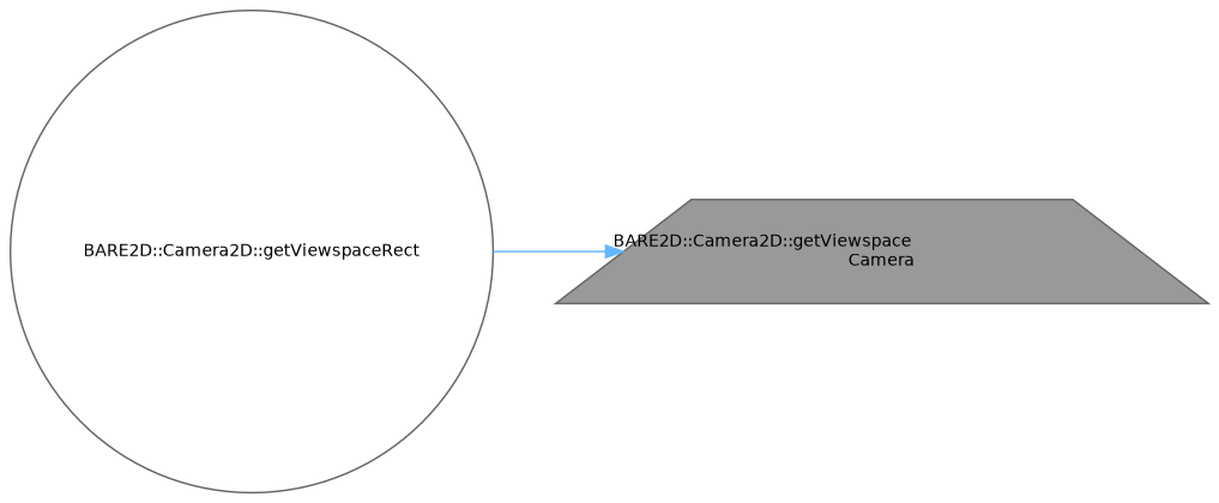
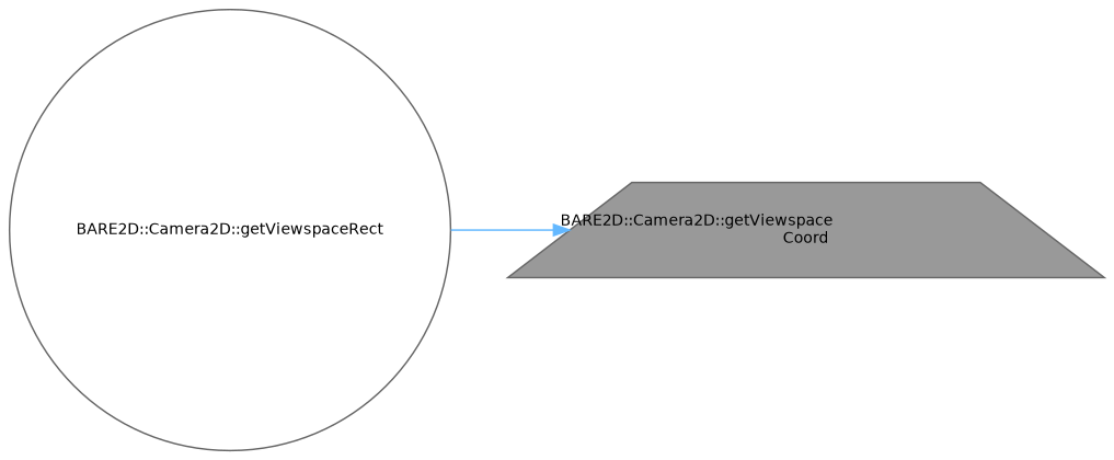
  digraph {
    rankdir=RL
    node [fontname=Helvetica fontsize=10 style=filled]
-   n1 [color=gray40 fillcolor=grey60 fontcolor=black height=0.2 label="BARE2D::Camera2D::getViewspace\lCamera" shape=trapezium width=0.4]
+   n1 [color=gray40 fillcolor=grey60 fontcolor=black height=0.2 label="BARE2D::Camera2D::getViewspace\lCoord" shape=trapezium width=0.4]
    n2 [color=grey40 fillcolor=white height=0.2 label="BARE2D::Camera2D::getViewspaceRect" shape=circle width=0.4]
    n1 -> n2 [color=steelblue1 dir=back fontname=Helvetica fontsize=10 labelfontname=Helvetica labelfontsize=10 style=solid]
  }
